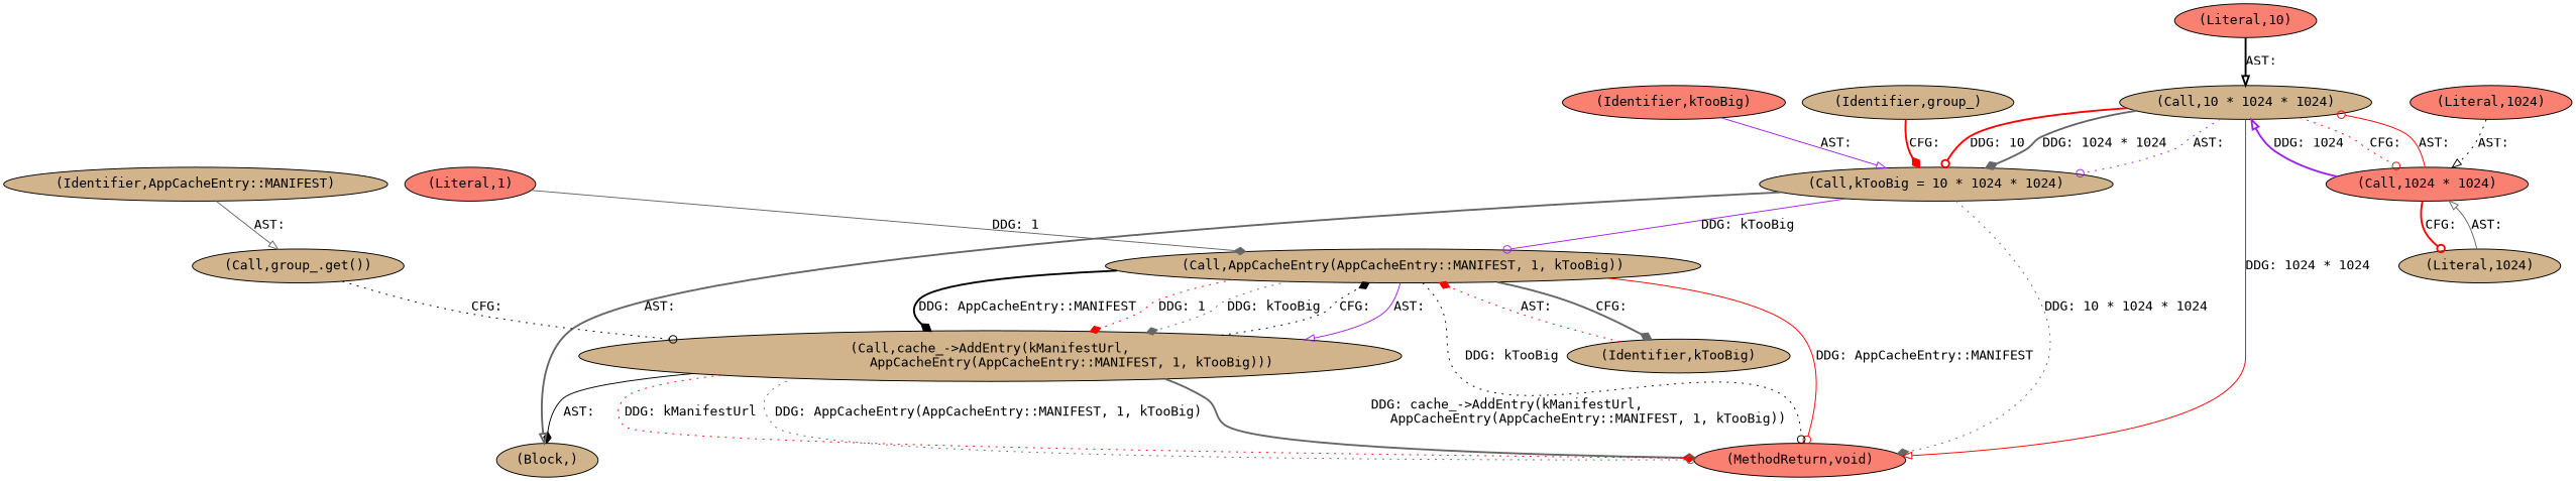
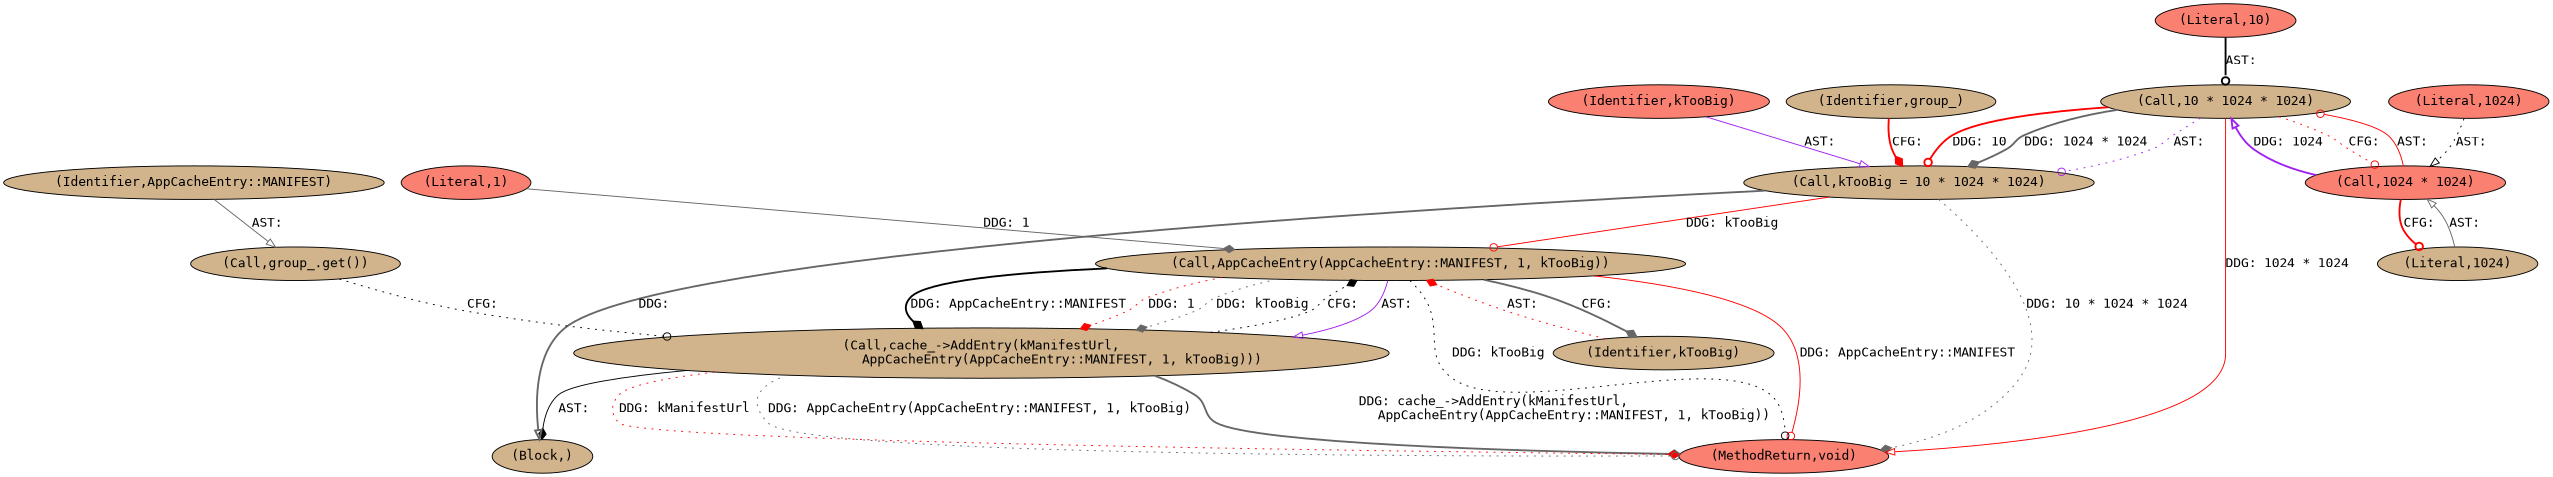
  digraph {
    fontname="DejaVu Sans Mono"
    node [fillcolor=tan fontname="DejaVu Sans Mono" style=filled]
    edge [arrowhead=diamond color=red fontname="DejaVu Sans Mono" style=dotted]
    n1 [label="(Call,AppCacheEntry(AppCacheEntry::MANIFEST, 1, kTooBig))"]
    n2 [label="(Call,cache_->AddEntry(kManifestUrl,\n                     AppCacheEntry(AppCacheEntry::MANIFEST, 1, kTooBig)))"]
    n3 [label="(Identifier,kTooBig)"]
    n4 [fillcolor=salmon label="(MethodReturn,void)"]
    n5 [label="(Block,)"]
    n6 [label="(Call,kTooBig = 10 * 1024 * 1024)"]
    n7 [label="(Call,10 * 1024 * 1024)"]
    n8 [fillcolor=salmon label="(Call,1024 * 1024)"]
    n9 [label="(Literal,1024)"]
    n10 [fillcolor=salmon label="(Literal,10)"]
    n11 [label="(Identifier,group_)"]
    n12 [fillcolor=salmon label="(Identifier,kTooBig)"]
    n13 [label="(Call,group_.get())"]
    n14 [fillcolor=salmon label="(Literal,1)"]
    n15 [fillcolor=salmon label="(Literal,1024)"]
    n16 [label="(Identifier,AppCacheEntry::MANIFEST)"]
    n1 -> n2 [arrowhead=onormal color=purple label="AST: " style=solid]
    n1 -> n2 [color=black label="DDG: AppCacheEntry::MANIFEST" style=bold]
    n1 -> n2 [label="DDG: 1"]
    n1 -> n2 [color=gray40 label="DDG: kTooBig"]
    n1 -> n3 [color=gray40 label="CFG: " style=bold]
    n1 -> n4 [arrowhead=odot label="DDG: AppCacheEntry::MANIFEST" style=solid]
    n1 -> n4 [arrowhead=odot color=black label="DDG: kTooBig"]
    n2 -> n1 [color=black label="CFG: "]
    n2 -> n4 [color=gray40 label="DDG: cache_->AddEntry(kManifestUrl,\n                     AppCacheEntry(AppCacheEntry::MANIFEST, 1, kTooBig))" style=bold]
    n2 -> n4 [label="DDG: kManifestUrl"]
    n2 -> n4 [arrowhead=odot color=gray40 label="DDG: AppCacheEntry(AppCacheEntry::MANIFEST, 1, kTooBig)"]
    n2 -> n5 [color=black label="AST: " style=solid]
    n3 -> n1 [label="AST: "]
-   n6 -> n1 [arrowhead=odot color=purple label="DDG: kTooBig" style=solid]
+   n6 -> n1 [arrowhead=odot label="DDG: kTooBig" style=solid]
    n6 -> n4 [color=gray40 label="DDG: 10 * 1024 * 1024"]
-   n6 -> n5 [arrowhead=onormal color=gray40 label="AST: " style=bold]
+   n6 -> n5 [arrowhead=onormal color=gray40 label="DDG: " style=bold]
    n7 -> n4 [arrowhead=onormal label="DDG: 1024 * 1024" style=solid]
    n7 -> n6 [arrowhead=odot color=purple label="AST: "]
    n7 -> n6 [arrowhead=odot label="DDG: 10" style=bold]
    n7 -> n6 [color=gray40 label="DDG: 1024 * 1024" style=bold]
    n7 -> n8 [arrowhead=odot label="CFG: "]
    n8 -> n7 [arrowhead=odot label="AST: " style=solid]
    n8 -> n7 [arrowhead=onormal color=purple label="DDG: 1024" style=bold]
    n8 -> n9 [arrowhead=odot label="CFG: " style=bold]
    n9 -> n8 [arrowhead=onormal color=gray40 label="AST: " style=solid]
-   n10 -> n7 [arrowhead=onormal color=black label="AST: " style=bold]
+   n10 -> n7 [arrowhead=odot color=black label="AST: " style=bold]
    n11 -> n6 [label="CFG: " style=bold]
    n12 -> n6 [arrowhead=onormal color=purple label="AST: " style=solid]
    n13 -> n2 [arrowhead=odot color=black label="CFG: "]
    n14 -> n1 [color=gray40 label="DDG: 1" style=solid]
    n15 -> n8 [arrowhead=onormal color=black label="AST: "]
    n16 -> n13 [arrowhead=onormal color=gray40 label="AST: " style=solid]
  }
